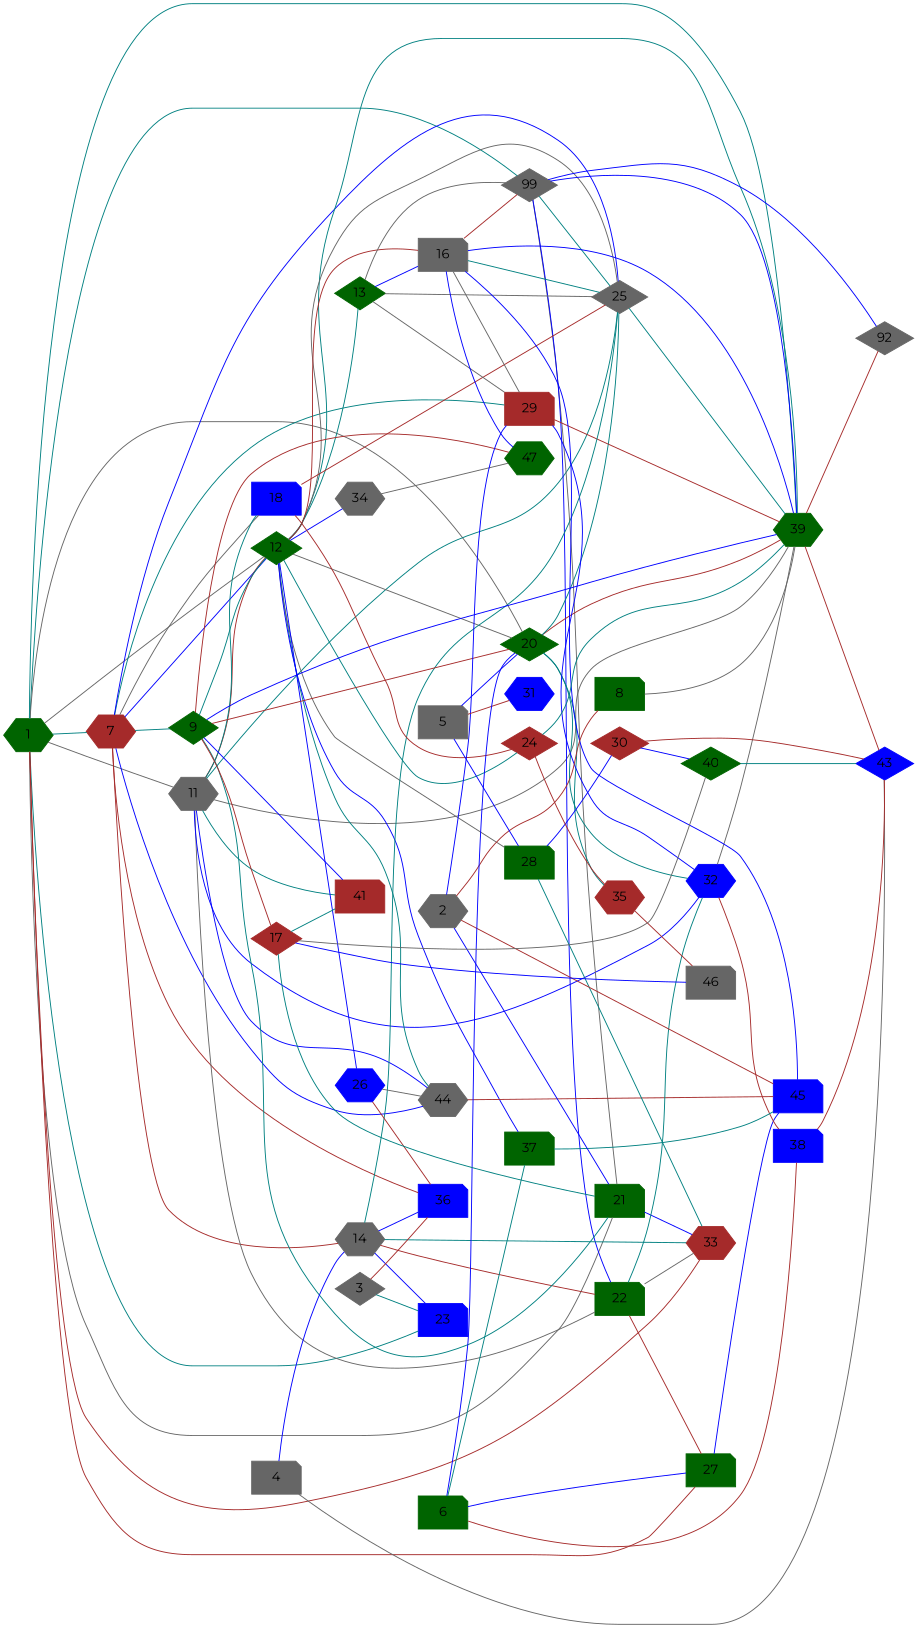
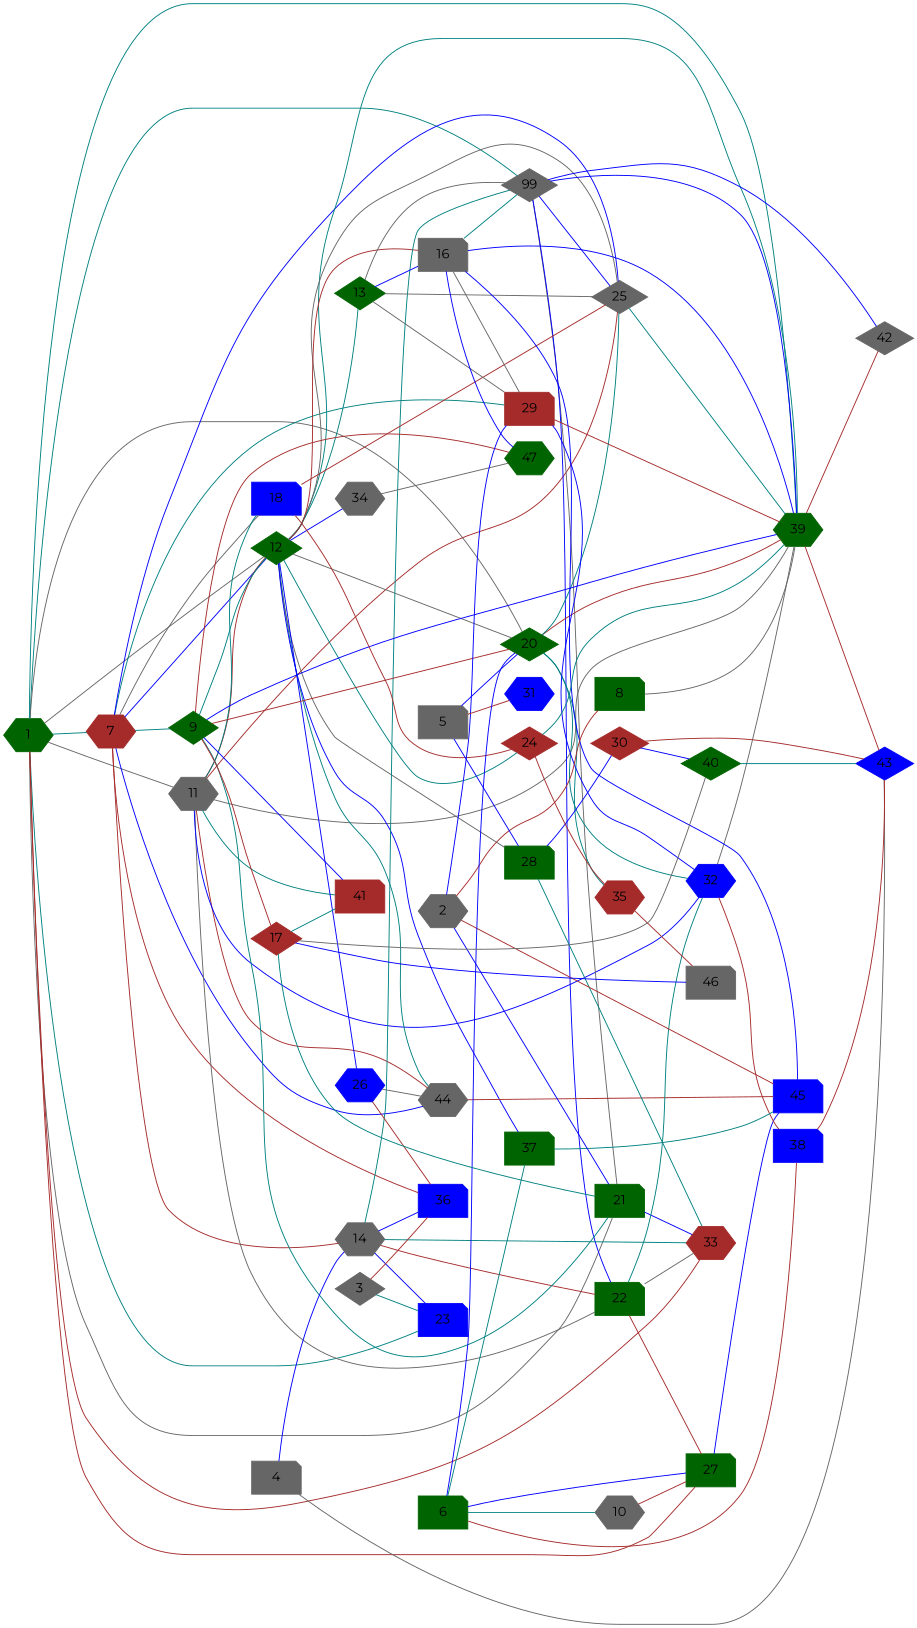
  graph {
    fontname=Montserrat
    rankdir=LR
    node [color=darkgreen fontname=Montserrat shape=note style=filled]
    edge [color=teal fontname=Montserrat weight=1.0]
    1 [shape=hexagon]
    7 [color=brown shape=hexagon]
    11 [color=gray40 shape=hexagon]
    12 [shape=diamond]
    n5 [color=gray40 label=99 shape=diamond]
    20 [shape=diamond]
    21
    23 [color=blue]
    27
    33 [color=brown shape=hexagon]
    39 [shape=hexagon]
    29 [color=brown]
    36 [color=blue]
    14 [color=gray40 shape=hexagon]
    9 [shape=diamond]
    18 [color=blue]
    25 [color=gray40 shape=diamond]
    44 [color=gray40 shape=hexagon]
    41 [color=brown]
    22
    32 [color=blue shape=hexagon]
    28
    37
    13 [shape=diamond]
    16 [color=gray40]
    24 [color=brown shape=diamond]
    26 [color=blue shape=hexagon]
    34 [color=gray40 shape=hexagon]
-   42 [color=gray40 shape=diamond label=92]
+   42 [color=gray40 shape=diamond]
    35 [color=brown shape=hexagon]
    45 [color=blue]
    43 [color=blue shape=diamond]
    2 [color=gray40 shape=hexagon]
    8
    3 [color=gray40 shape=diamond]
    4 [color=gray40]
    5 [color=gray40]
    31 [color=blue shape=hexagon]
    30 [color=brown shape=diamond]
    6
+   10 [color=gray40 shape=hexagon]
    38 [color=blue]
    17 [color=brown shape=diamond]
    47 [shape=hexagon]
    40 [shape=diamond]
    46 [color=gray40]
    1 -- 7
    1 -- 11 [color=gray40 weight=2.0]
    1 -- 12 [color=gray40]
    1 -- n5 [weight=3.0]
    1 -- 20 [color=gray40]
    1 -- 21 [color=gray40 weight=2.0]
    1 -- 23
    1 -- 27 [color=brown]
    1 -- 33 [color=brown]
    1 -- 39
    7 -- 12 [color=blue]
    7 -- 29
    7 -- 36 [color=brown]
    7 -- 14 [color=brown weight=2.0]
    7 -- 9
    7 -- 18 [color=gray40]
    7 -- 25 [color=blue]
    7 -- 44 [color=blue]
    11 -- 12 [color=brown]
    11 -- 39 [color=gray40]
    11 -- 18
-   11 -- 25
-   11 -- 44 [color=blue]
+   11 -- 25 [color=brown]
+   11 -- 44 [color=brown]
    11 -- 41
    11 -- 22 [color=gray40]
    11 -- 32 [color=blue]
    12 -- 20 [color=gray40 weight=2.0]
    12 -- 39
    12 -- 25 [color=gray40 weight=2.0]
    12 -- 44
    12 -- 28 [color=gray40]
    12 -- 37 [color=blue]
    12 -- 13
    12 -- 16 [color=brown]
    12 -- 24
    12 -- 26 [color=blue]
    12 -- 34 [color=blue]
    n5 -- 21 [color=gray40]
    n5 -- 39 [color=blue weight=2.0]
-   n5 -- 25 [weight=2.0]
+   n5 -- 25 [color=blue weight=2.0]
    n5 -- 22 [color=blue]
    n5 -- 42 [color=blue]
    20 -- 39 [color=brown]
    20 -- 25 [weight=2.0]
    20 -- 32
    20 -- 35
    21 -- 33 [color=blue]
    27 -- 45 [color=blue]
    39 -- 42 [color=brown]
    39 -- 43 [color=brown]
    29 -- 39 [color=brown]
    29 -- 32 [color=blue]
-   14 -- 25
+   14 -- n5
    14 -- 23 [color=blue]
    14 -- 33
    14 -- 36 [color=blue]
    14 -- 22 [color=brown]
    9 -- 12
    9 -- 20 [color=brown]
    9 -- 21
    9 -- 39 [color=blue]
    9 -- 41 [color=blue weight=2.0]
    9 -- 17 [color=brown]
    9 -- 47 [color=brown weight=2.0]
    18 -- 25 [color=brown]
    18 -- 24 [color=brown]
    25 -- 39
    44 -- 45 [color=brown]
    22 -- 27 [color=brown]
    22 -- 33 [color=gray40]
    22 -- 32
    32 -- 39 [color=gray40]
    32 -- 38 [color=brown]
    28 -- 33
    28 -- 30 [color=blue]
    37 -- 45
    13 -- n5 [color=gray40]
    13 -- 29 [color=gray40]
    13 -- 25 [color=gray40]
    13 -- 16 [color=blue]
-   16 -- n5 [color=brown]
+   16 -- n5
    16 -- 39 [color=blue]
    16 -- 29 [color=gray40 weight=3.0]
-   16 -- 25
    16 -- 45 [color=blue]
    16 -- 47 [color=blue]
    24 -- 39 [weight=2.0]
    24 -- 35 [color=brown]
    26 -- 36 [color=brown]
    26 -- 44 [color=gray40]
    34 -- 47 [color=gray40]
    35 -- 46 [color=brown]
    2 -- 21 [color=blue]
    2 -- 29 [color=blue]
    2 -- 45 [color=brown]
    2 -- 8 [color=brown]
    8 -- 39 [color=gray40]
    3 -- 23
    3 -- 36 [color=brown]
    4 -- 14 [color=blue]
    4 -- 43 [color=gray40]
    5 -- 20 [color=blue weight=2.0]
    5 -- 28 [color=blue]
    5 -- 31 [color=brown]
    30 -- 43 [color=brown]
    30 -- 40 [color=blue]
    6 -- 20 [color=blue]
    6 -- 27 [color=blue]
    6 -- 37
+   6 -- 10
    6 -- 38 [color=brown]
+   10 -- 27 [color=brown]
    38 -- 43 [color=brown]
    17 -- 21
    17 -- 41
    17 -- 40 [color=gray40]
    17 -- 46 [color=blue]
    40 -- 43
  }
